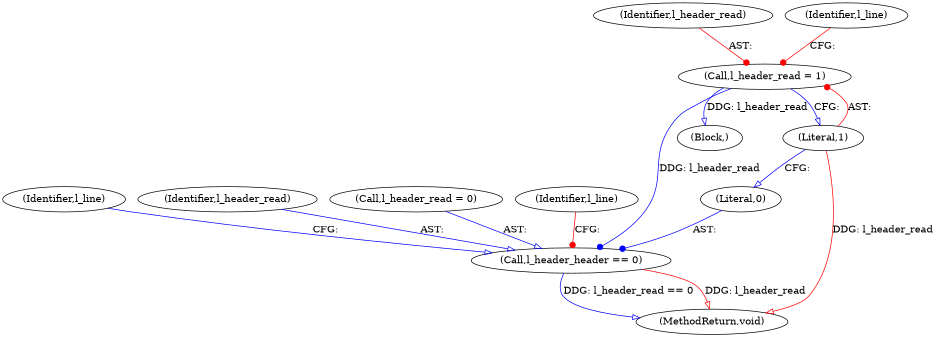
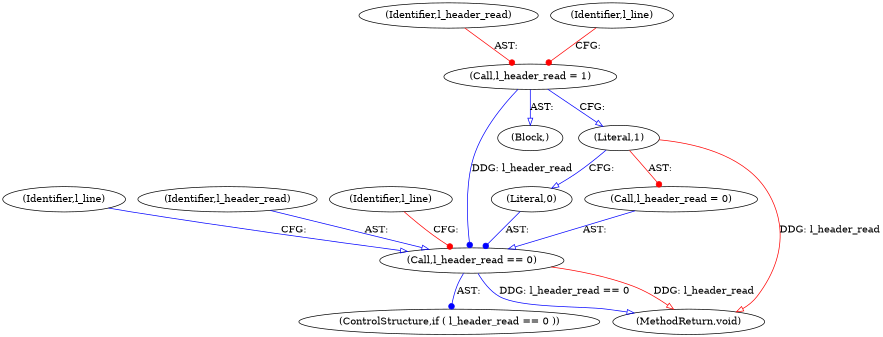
  digraph {
    edge [arrowhead=onormal color=blue]
    n1 [label="(Call,l_header_read = 1)"]
-   n2 [label="(Call,l_header_header == 0)"]
+   n2 [label="(Call,l_header_read == 0)"]
    n3 [label="(Block,)"]
    n4 [label="(Literal,1)"]
    n5 [label="(MethodReturn,void)"]
+   n6 [label="(ControlStructure,if ( l_header_read == 0 ))"]
    n7 [label="(Literal,0)"]
    n8 [label="(Identifier,l_line)"]
    n9 [label="(Identifier,l_header_read)"]
    n10 [label="(Identifier,l_header_read)"]
    n11 [label="(Call,l_header_read = 0)"]
    n12 [label="(Identifier,l_line)"]
    n13 [label="(Identifier,l_line)"]
    n1 -> n2 [arrowhead=dot label="DDG: l_header_read"]
-   n1 -> n3 [label="DDG: l_header_read"]
+   n1 -> n3 [label="AST: "]
    n1 -> n4 [label="CFG: "]
    n2 -> n5 [color=red label="DDG: l_header_read"]
    n2 -> n5 [label="DDG: l_header_read == 0"]
-   n4 -> n1 [arrowhead=dot color=red label="AST: "]
+   n2 -> n6 [arrowhead=dot label="AST: "]
+   n4 -> n11 [arrowhead=dot color=red label="AST: "]
    n4 -> n5 [color=red label="DDG: l_header_read"]
    n4 -> n7 [label="CFG: "]
    n7 -> n2 [arrowhead=dot label="AST: "]
    n8 -> n2 [label="CFG: "]
    n9 -> n1 [arrowhead=dot color=red label="AST: "]
    n10 -> n2 [label="AST: "]
    n11 -> n2 [label="AST: "]
    n12 -> n2 [arrowhead=dot color=red label="CFG: "]
    n13 -> n1 [arrowhead=dot color=red label="CFG: "]
  }
